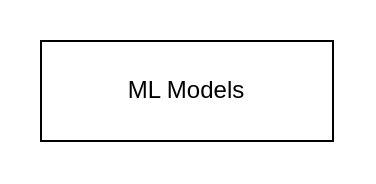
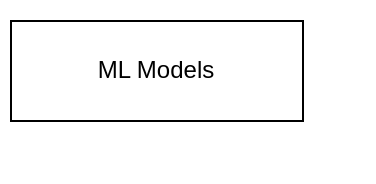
  <mxCell id="0" />
  <mxCell id="1" parent="0" />
- <mxCell id="2" value="ML Models" style="whiteSpace=wrap;html=1;direction=south;" vertex="1" parent="1"><mxGeometry x="20" y="20" width="146" height="50" as="geometry" /></mxCell>
+ <mxCell id="2" value="ML Models" style="whiteSpace=wrap;html=1;direction=south;" vertex="1" parent="1"><mxGeometry x="5" y="10" width="146" height="50" as="geometry" /></mxCell>
